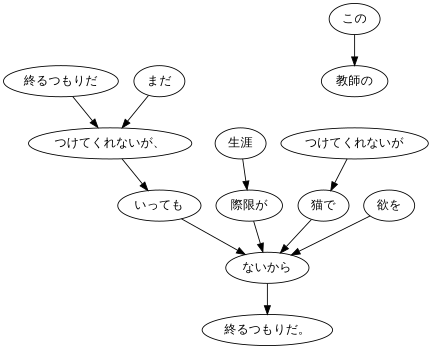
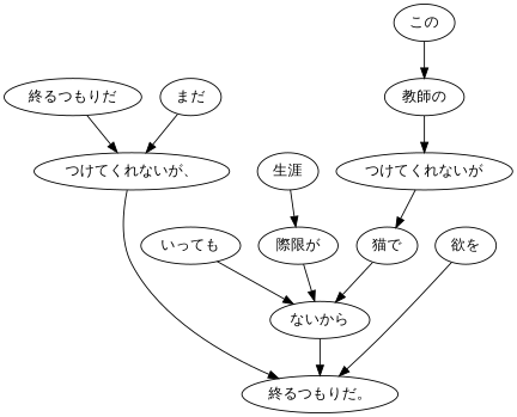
  digraph {
    n1 [label="終るつもりだ"]
    n2 [label="つけてくれないが、"]
    n3 [label="終るつもりだ。"]
    n4 [label="まだ"]
    n5 [label="欲を"]
    n6 [label="ないから"]
    n7 [label="いっても"]
    n8 [label="際限が"]
    n9 [label="生涯"]
    n10 [label="この"]
    n11 [label="教師の"]
    n12 [label="つけてくれないが"]
    n13 [label="猫で"]
    n1 -> n2
-   n2 -> n7
+   n2 -> n3
    n4 -> n2
-   n5 -> n6
+   n5 -> n3
    n6 -> n3
    n7 -> n6
    n8 -> n6
    n9 -> n8
    n10 -> n11
+   n11 -> n12
    n12 -> n13
    n13 -> n6
  }
